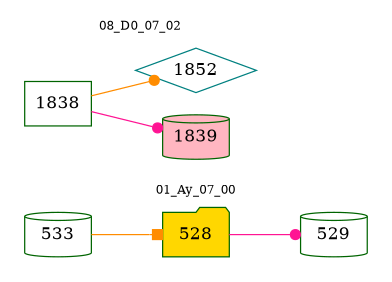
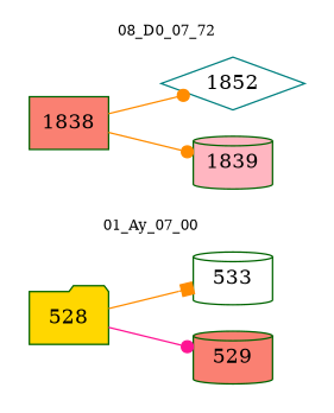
  digraph {
    rankdir=LR
    node [color=darkgreen fillcolor=salmon shape=cylinder style=filled]
    edge [arrowhead=dot color=deeppink]
    n1 [fillcolor=gold label=528 shape=folder]
-   n2 [fillcolor=white label=529]
+   n2 [label=529]
    n3 [fillcolor=white label=533]
-   n4 [fillcolor=white label=1838 shape=box]
+   n4 [label=1838 shape=box]
    n5 [fillcolor=lightpink label=1839]
    n6 [color=teal fillcolor=white label=1852 shape=diamond]
    subgraph cluster_1 {
      color=white
      fontsize=10
      label="01_Ay_07_00"
      n1
      n2
      n3
    }
    subgraph cluster_2 {
      color=white
      fontsize=10
-     label="08_D0_07_02"
+     label="08_D0_07_72"
      n4
      n5
      n6
    }
    n1 -> n2
-   n3 -> n1 [arrowhead=box color=darkorange]
-   n4 -> n5
+   n1 -> n3 [arrowhead=box color=darkorange]
+   n4 -> n5 [color=darkorange]
    n4 -> n6 [color=darkorange]
  }
